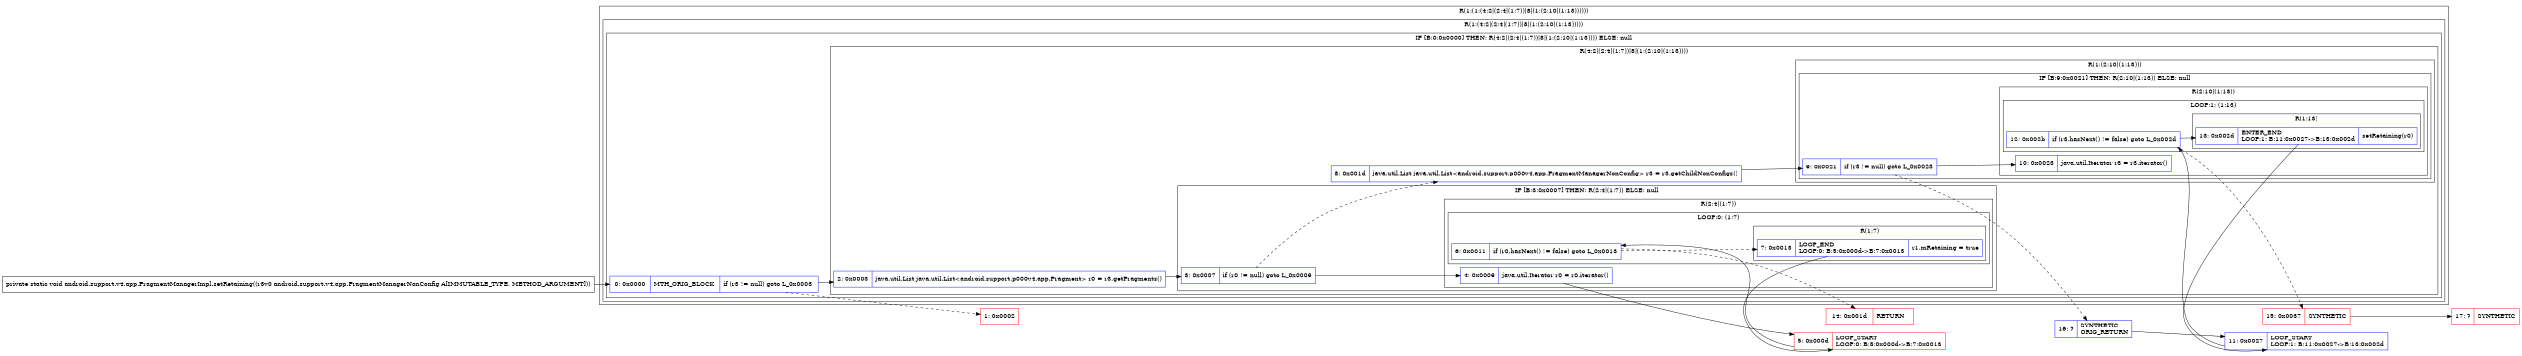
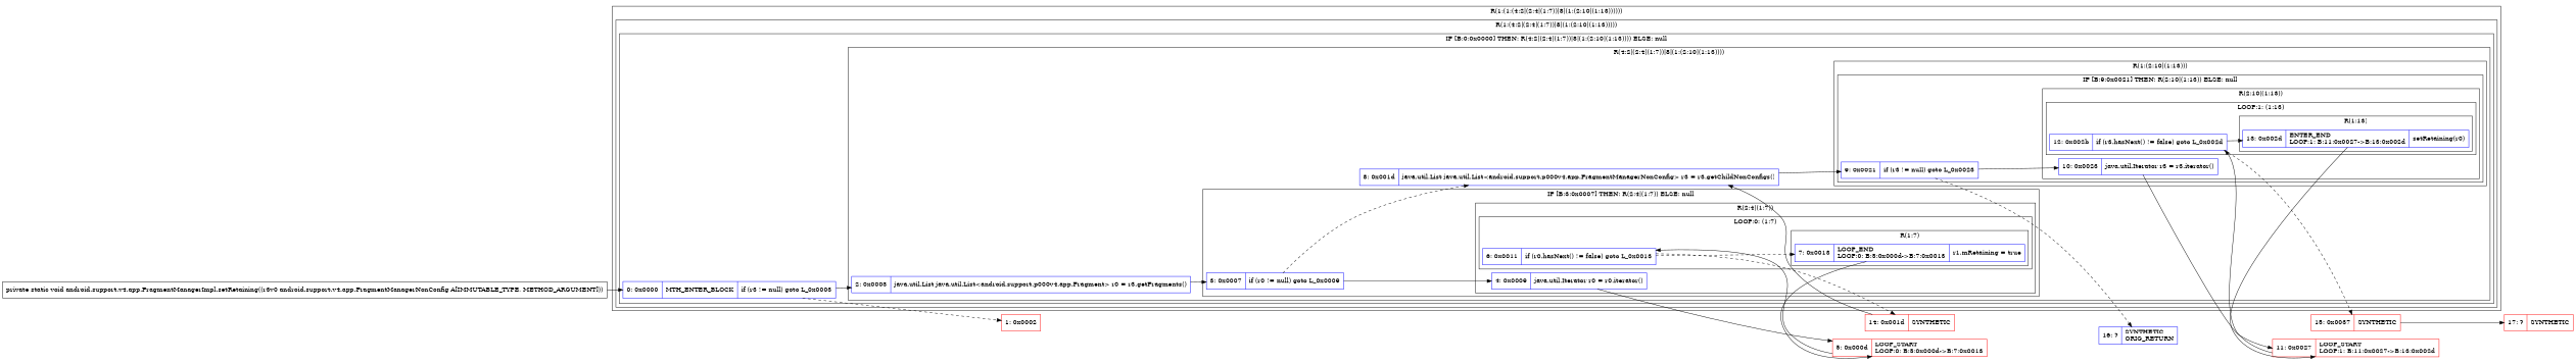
  digraph {
    rankdir=LR
    node [color=blue shape=record]
    n1 [label="{7\:\ 0x0013|LOOP_END\lLOOP:0: B:5:0x000d\-\>B:7:0x0013\l|r1.mRetaining = true\l}"]
    n2 [label="{6\:\ 0x0011|if (r0.hasNext() != false) goto L_0x0013\l}"]
    n3 [label="{4\:\ 0x0009|java.util.Iterator r0 = r0.iterator()\l}"]
    n4 [label="{3\:\ 0x0007|if (r0 != null) goto L_0x0009\l}"]
    n5 [label="{13\:\ 0x002d|ENTER_END\lLOOP:1: B:11:0x0027\-\>B:13:0x002d\l|setRetaining(r0)\l}"]
    n6 [label="{12\:\ 0x002b|if (r3.hasNext() != false) goto L_0x002d\l}"]
    n7 [label="{10\:\ 0x0023|java.util.Iterator r3 = r3.iterator()\l}"]
    n8 [label="{9\:\ 0x0021|if (r3 != null) goto L_0x0023\l}"]
    n9 [label="{2\:\ 0x0003|java.util.List java.util.List\<android.support.p000v4.app.Fragment\> r0 = r3.getFragments()\l}"]
    n10 [label="{8\:\ 0x001d|java.util.List java.util.List\<android.support.p000v4.app.FragmentManagerNonConfig\> r3 = r3.getChildNonConfigs()\l}"]
-   n11 [label="{0\:\ 0x0000|MTH_ORIG_BLOCK\l|if (r3 != null) goto L_0x0003\l}"]
+   n11 [label="{0\:\ 0x0000|MTH_ENTER_BLOCK\l|if (r3 != null) goto L_0x0003\l}"]
    n12 [color=red label="{5\:\ 0x000d|LOOP_START\lLOOP:0: B:5:0x000d\-\>B:7:0x0013\l}"]
-   n13 [color=red label="{14\:\ 0x001d|RETURN\l}"]
-   n14 [label="{11\:\ 0x0027|LOOP_START\lLOOP:1: B:11:0x0027\-\>B:13:0x002d\l}"]
+   n13 [color=red label="{14\:\ 0x001d|SYNTHETIC\l}"]
+   n14 [color=red label="{11\:\ 0x0027|LOOP_START\lLOOP:1: B:11:0x0027\-\>B:13:0x002d\l}"]
    n15 [color=red label="{15\:\ 0x0037|SYNTHETIC\l}"]
    n16 [label="{16\:\ ?|SYNTHETIC\lORIG_RETURN\l}"]
    n17 [color=red label="{1\:\ 0x0002}"]
    n18 [color=red label="{17\:\ ?|SYNTHETIC\l}"]
    n19 [label="{private static void android.support.v4.app.FragmentManagerImpl.setRetaining((r3v0 android.support.v4.app.FragmentManagerNonConfig A[IMMUTABLE_TYPE, METHOD_ARGUMENT])) }" color=""]
    subgraph cluster_1 {
      label="R(1:(1:(4:2|(2:4|(1:7))|8|(1:(2:10|(1:13))))))"
      subgraph cluster_2 {
        label="R(1:(4:2|(2:4|(1:7))|8|(1:(2:10|(1:13)))))"
        subgraph cluster_3 {
          label="IF [B:0:0x0000] THEN: R(4:2|(2:4|(1:7))|8|(1:(2:10|(1:13)))) ELSE: null"
          n11
          subgraph cluster_4 {
            label="R(4:2|(2:4|(1:7))|8|(1:(2:10|(1:13))))"
            n9
            n10
            subgraph cluster_5 {
              label="IF [B:3:0x0007] THEN: R(2:4|(1:7)) ELSE: null"
              n4
              subgraph cluster_6 {
                label="R(2:4|(1:7))"
                n3
                subgraph cluster_7 {
                  label="LOOP:0: (1:7)"
                  n2
                  subgraph cluster_8 {
                    label="R(1:7)"
                    n1
                  }
                }
              }
            }
            subgraph cluster_9 {
              label="R(1:(2:10|(1:13)))"
              subgraph cluster_10 {
                label="IF [B:9:0x0021] THEN: R(2:10|(1:13)) ELSE: null"
                n8
                subgraph cluster_11 {
                  label="R(2:10|(1:13))"
                  n7
                  subgraph cluster_12 {
                    label="LOOP:1: (1:13)"
                    n6
                    subgraph cluster_13 {
                      label="R(1:13)"
                      n5
                    }
                  }
                }
              }
            }
          }
        }
      }
    }
    n1 -> n12
    n2 -> n1 [style=dashed]
    n2 -> n13 [style=dashed]
    n3 -> n12
    n4 -> n3
    n4 -> n10 [style=dashed]
    n5 -> n14
    n6 -> n5
    n6 -> n15 [style=dashed]
-   n16 -> n14
+   n7 -> n14
    n8 -> n7
    n8 -> n16 [style=dashed]
    n9 -> n4
    n10 -> n8
    n11 -> n9
    n11 -> n17 [style=dashed]
    n12 -> n2
+   n13 -> n10
    n14 -> n6
    n15 -> n18
    n19 -> n11
  }
